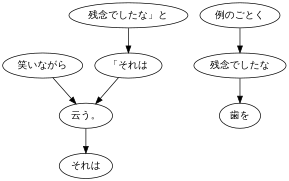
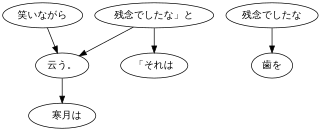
  digraph {
    fontname=Oswald
    node [fontname=Oswald]
    edge [fontname=Oswald]
-   n1 [label="それは"]
+   n1 [label="　寒月は"]
    n2 [label="云う。"]
-   n3 [label="例のごとく"]
    n4 [label="残念でしたな"]
    n5 [label="歯を"]
    n6 [label="笑いながら"]
    n7 [label="「それは"]
    n8 [label="残念でしたな」と"]
    n2 -> n1
-   n3 -> n4
    n4 -> n5
    n6 -> n2
-   n7 -> n2
+   n8 -> n2
    n8 -> n7
  }
